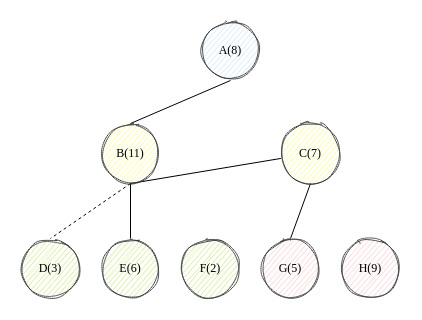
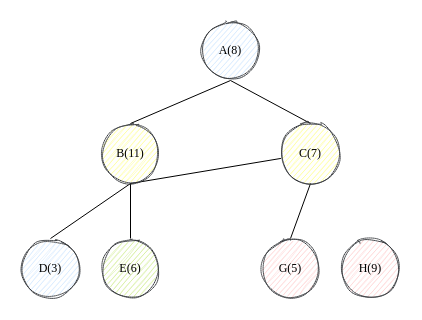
  <mxCell id="0" />
  <mxCell id="1" parent="0" />
  <mxCell id="2" style="rounded=0;orthogonalLoop=1;jettySize=auto;html=1;exitX=0.5;exitY=1;exitDx=0;exitDy=0;fontFamily=Comic Sans MS;entryX=0.5;entryY=0;entryDx=0;entryDy=0;endArrow=none;endFill=0;" edge="1" parent="1" source="4" target="8"><mxGeometry relative="1" as="geometry" /></mxCell>
+ <mxCell id="3" style="edgeStyle=none;rounded=0;orthogonalLoop=1;jettySize=auto;html=1;exitX=0.5;exitY=1;exitDx=0;exitDy=0;entryX=0.5;entryY=0;entryDx=0;entryDy=0;fontFamily=Comic Sans MS;endArrow=none;endFill=0;" edge="1" parent="1" source="4" target="10"><mxGeometry relative="1" as="geometry" /></mxCell>
  <mxCell id="4" value="A(8)" style="ellipse;whiteSpace=wrap;html=1;aspect=fixed;gradientDirection=south;fontFamily=Comic Sans MS;dashed=1;dashPattern=1 1;shadow=0;sketch=1;fillColor=#cce5ff;strokeColor=#36393d;" vertex="1" parent="1"><mxGeometry x="200" y="20" width="60" height="60" as="geometry" /></mxCell>
- <mxCell id="5" style="edgeStyle=none;rounded=0;orthogonalLoop=1;jettySize=auto;html=1;exitX=0.5;exitY=1;exitDx=0;exitDy=0;entryX=0.5;entryY=0;entryDx=0;entryDy=0;fontFamily=Comic Sans MS;endArrow=none;endFill=0;dashed=1;" edge="1" parent="1" source="8" target="11"><mxGeometry relative="1" as="geometry" /></mxCell>
+ <mxCell id="5" style="edgeStyle=none;rounded=0;orthogonalLoop=1;jettySize=auto;html=1;exitX=0.5;exitY=1;exitDx=0;exitDy=0;entryX=0.5;entryY=0;entryDx=0;entryDy=0;fontFamily=Comic Sans MS;endArrow=none;endFill=0;" edge="1" parent="1" source="8" target="11"><mxGeometry relative="1" as="geometry" /></mxCell>
  <mxCell id="6" style="edgeStyle=none;rounded=0;orthogonalLoop=1;jettySize=auto;html=1;exitX=0.5;exitY=1;exitDx=0;exitDy=0;entryX=0.5;entryY=0;entryDx=0;entryDy=0;fontFamily=Comic Sans MS;endArrow=none;endFill=0;" edge="1" parent="1" source="8" target="12"><mxGeometry relative="1" as="geometry" /></mxCell>
  <mxCell id="7" style="edgeStyle=none;rounded=0;orthogonalLoop=1;jettySize=auto;html=1;exitX=0.5;exitY=1;exitDx=0;exitDy=0;fontFamily=Comic Sans MS;endArrow=none;endFill=0;" edge="1" parent="1" source="8" target="10"><mxGeometry relative="1" as="geometry" /></mxCell>
  <mxCell id="8" value="B(11)" style="ellipse;whiteSpace=wrap;html=1;aspect=fixed;gradientDirection=south;fontFamily=Comic Sans MS;dashed=1;dashPattern=1 1;shadow=0;sketch=1;fillColor=#ffff88;strokeColor=#36393d;" vertex="1" parent="1"><mxGeometry x="100" y="123" width="60" height="60" as="geometry" /></mxCell>
  <mxCell id="9" style="edgeStyle=none;rounded=0;orthogonalLoop=1;jettySize=auto;html=1;exitX=0.5;exitY=1;exitDx=0;exitDy=0;fontFamily=Comic Sans MS;entryX=0.5;entryY=0;entryDx=0;entryDy=0;endArrow=none;endFill=0;" edge="1" parent="1" source="10" target="14"><mxGeometry relative="1" as="geometry" /></mxCell>
  <mxCell id="10" value="C(7)" style="ellipse;whiteSpace=wrap;html=1;aspect=fixed;gradientDirection=south;fontFamily=Comic Sans MS;dashed=1;dashPattern=1 1;shadow=0;sketch=1;fillColor=#ffff88;strokeColor=#36393d;" vertex="1" parent="1"><mxGeometry x="280" y="123" width="60" height="60" as="geometry" /></mxCell>
- <mxCell id="11" value="D(3)" style="ellipse;whiteSpace=wrap;html=1;aspect=fixed;gradientDirection=south;fontFamily=Comic Sans MS;dashed=1;dashPattern=1 1;shadow=0;sketch=1;fillColor=#cdeb8b;strokeColor=#36393d;" vertex="1" parent="1"><mxGeometry x="20" y="238" width="60" height="60" as="geometry" /></mxCell>
+ <mxCell id="11" value="D(3)" style="ellipse;whiteSpace=wrap;html=1;aspect=fixed;gradientDirection=south;fontFamily=Comic Sans MS;dashed=1;dashPattern=1 1;shadow=0;sketch=1;fillColor=#cce5ff;strokeColor=#36393d;" vertex="1" parent="1"><mxGeometry x="20" y="238" width="60" height="60" as="geometry" /></mxCell>
  <mxCell id="12" value="E(6)" style="ellipse;whiteSpace=wrap;html=1;aspect=fixed;gradientDirection=south;fontFamily=Comic Sans MS;dashed=1;dashPattern=1 1;shadow=0;sketch=1;fillColor=#cdeb8b;strokeColor=#36393d;" vertex="1" parent="1"><mxGeometry x="100" y="238" width="60" height="60" as="geometry" /></mxCell>
- <mxCell id="13" value="F(2)" style="ellipse;whiteSpace=wrap;html=1;aspect=fixed;gradientDirection=south;fontFamily=Comic Sans MS;dashed=1;dashPattern=1 1;shadow=0;sketch=1;fillColor=#cdeb8b;strokeColor=#36393d;" vertex="1" parent="1"><mxGeometry x="180" y="238" width="60" height="60" as="geometry" /></mxCell>
  <mxCell id="14" value="G(5)" style="ellipse;whiteSpace=wrap;html=1;aspect=fixed;gradientDirection=south;fontFamily=Comic Sans MS;dashed=1;dashPattern=1 1;shadow=0;sketch=1;fillColor=#ffcccc;strokeColor=#36393d;" vertex="1" parent="1"><mxGeometry x="260" y="238" width="60" height="60" as="geometry" /></mxCell>
  <mxCell id="15" value="H(9)" style="ellipse;whiteSpace=wrap;html=1;aspect=fixed;gradientDirection=south;fontFamily=Comic Sans MS;dashed=1;dashPattern=1 1;shadow=0;sketch=1;fillColor=#ffcccc;strokeColor=#36393d;" vertex="1" parent="1"><mxGeometry x="340" y="238" width="60" height="60" as="geometry" /></mxCell>
